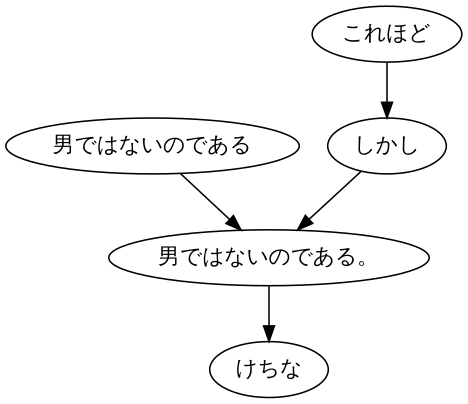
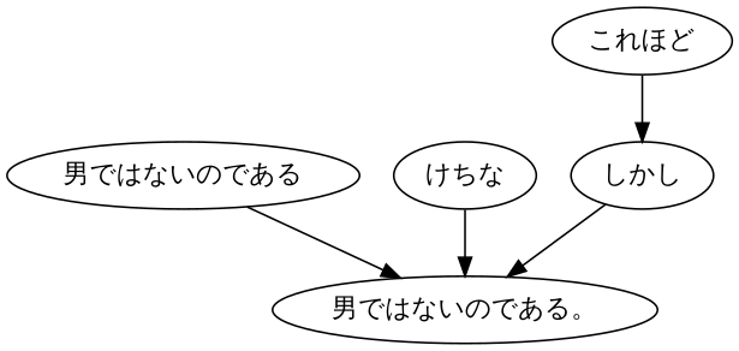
  digraph {
    fontname="Liberation Sans"
    node [fontname="Liberation Sans"]
    edge [fontname="Liberation Sans"]
    n1 [label="しかし"]
    n2 [label="男ではないのである。"]
    n3 [label="男ではないのである"]
    n4 [label="これほど"]
    n5 [label="けちな"]
    n1 -> n2
    n3 -> n2
    n4 -> n1
-   n2 -> n5
+   n5 -> n2
  }
